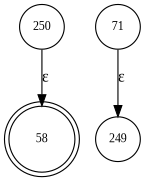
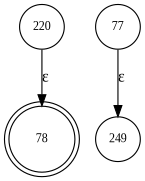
  digraph {
    fontname="Liberation Serif"
    rankdir=TB
    node [fixedsize=true fontname="Liberation Serif" fontsize=11 shape=circle peripheries=1]
    edge [fontname="Liberation Serif"]
-   n1 [label=58 shape=doublecircle width=.6 peripheries=""]
-   n2 [label=250 width=.55]
+   n1 [label=78 shape=doublecircle width=.6 peripheries=""]
+   n2 [label=220 width=.55]
    n3 [label=249 width=.55]
-   n4 [label=71 width=.55]
+   n4 [label=77 width=.55]
    n2 -> n1 [label="&epsilon;"]
    n4 -> n3 [label="&epsilon;"]
  }
